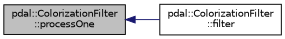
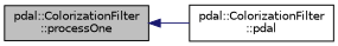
  digraph {
    rankdir=LR
    node [color=black fontname=Helvetica fontsize=10 shape=record style=filled]
    n1 [fillcolor=grey75 fontcolor=black height=0.2 label="pdal::ColorizationFilter\l::processOne" width=0.4]
-   n2 [fillcolor=white height=0.2 label="pdal::ColorizationFilter\l::filter" width=0.4]
+   n2 [fillcolor=white height=0.2 label="pdal::ColorizationFilter\l::pdal" width=0.4]
    n1 -> n2 [color=midnightblue dir=back fontname=Helvetica fontsize=10 labelfontname=Helvetica labelfontsize=10 style=solid]
  }
